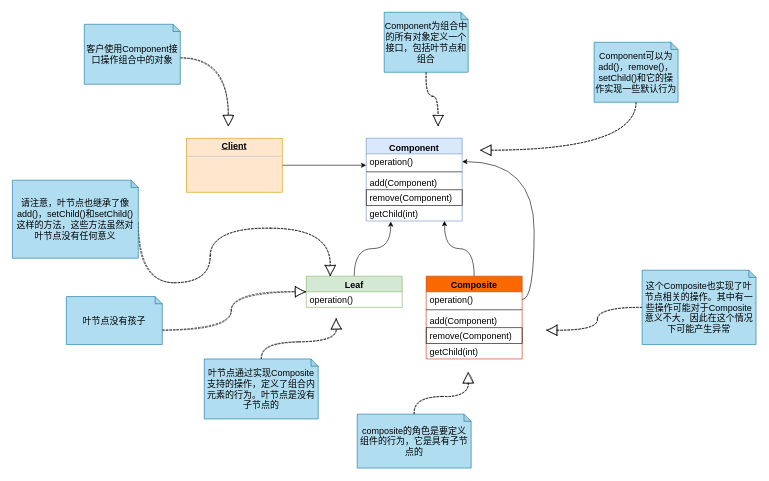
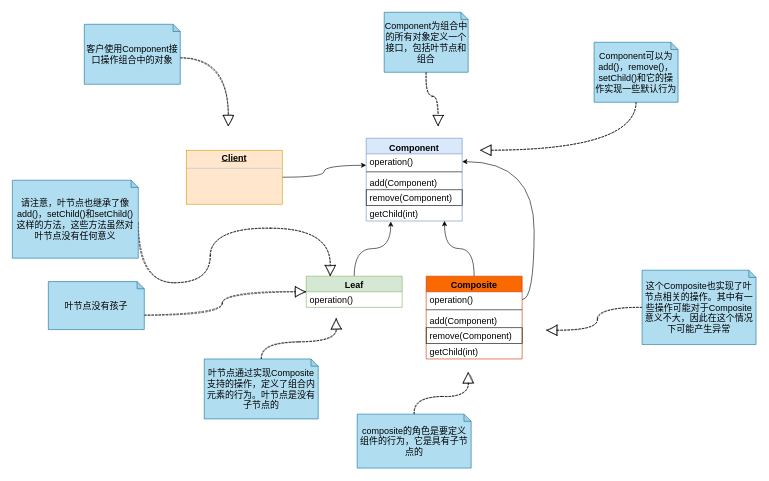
  <mxCell id="0" />
  <mxCell id="1" parent="0" />
  <mxCell id="2" value="" style="edgeStyle=orthogonalEdgeStyle;rounded=0;orthogonalLoop=1;jettySize=auto;html=1;fontSize=15;curved=1;" parent="1" source="3" edge="1"><mxGeometry relative="1" as="geometry"><mxPoint x="610" y="275" as="targetPoint" /></mxGeometry></mxCell>
- <mxCell id="3" value="&lt;p style=&quot;margin: 4px 0px 0px; text-align: center; text-decoration: underline; font-size: 15px;&quot;&gt;&lt;b style=&quot;font-size: 15px;&quot;&gt;Client&lt;/b&gt;&lt;/p&gt;&lt;hr style=&quot;font-size: 15px;&quot;&gt;&lt;p style=&quot;margin: 0px 0px 0px 8px; font-size: 15px;&quot;&gt;&lt;br style=&quot;font-size: 15px;&quot;&gt;&lt;/p&gt;" style="verticalAlign=top;align=left;overflow=fill;fontSize=15;fontFamily=Helvetica;html=1;fillColor=#ffe6cc;strokeColor=#d79b00;" parent="1" vertex="1"><mxGeometry x="310" y="230" width="160" height="90" as="geometry" /></mxCell>
+ <mxCell id="3" value="&lt;p style=&quot;margin: 4px 0px 0px; text-align: center; text-decoration: underline; font-size: 15px;&quot;&gt;&lt;b style=&quot;font-size: 15px;&quot;&gt;Client&lt;/b&gt;&lt;/p&gt;&lt;hr style=&quot;font-size: 15px;&quot;&gt;&lt;p style=&quot;margin: 0px 0px 0px 8px; font-size: 15px;&quot;&gt;&lt;br style=&quot;font-size: 15px;&quot;&gt;&lt;/p&gt;" style="verticalAlign=top;align=left;overflow=fill;fontSize=15;fontFamily=Helvetica;html=1;fillColor=#ffe6cc;strokeColor=#d79b00;" parent="1" vertex="1"><mxGeometry x="310" y="250" width="160" height="90" as="geometry" /></mxCell>
  <mxCell id="4" value="Component" style="swimlane;fontStyle=1;align=center;verticalAlign=top;childLayout=stackLayout;horizontal=1;startSize=26;horizontalStack=0;resizeParent=1;resizeParentMax=0;resizeLast=0;collapsible=1;marginBottom=0;fontSize=15;fillColor=#dae8fc;strokeColor=#6c8ebf;" parent="1" vertex="1"><mxGeometry x="610" y="230" width="160" height="138" as="geometry" /></mxCell>
  <mxCell id="5" value="operation()" style="text;strokeColor=none;fillColor=none;align=left;verticalAlign=middle;spacingLeft=4;spacingRight=4;overflow=hidden;rotatable=0;points=[[0,0.5],[1,0.5]];portConstraint=eastwest;fontSize=15;" parent="4" vertex="1"><mxGeometry y="26" width="160" height="26" as="geometry" /></mxCell>
  <mxCell id="6" value="" style="line;strokeWidth=1;fillColor=none;align=left;verticalAlign=middle;spacingTop=-1;spacingLeft=3;spacingRight=3;rotatable=0;labelPosition=right;points=[];portConstraint=eastwest;fontSize=15;" parent="4" vertex="1"><mxGeometry y="52" width="160" height="8" as="geometry" /></mxCell>
  <mxCell id="7" value="add(Component)" style="text;strokeColor=none;fillColor=none;align=left;verticalAlign=middle;spacingLeft=4;spacingRight=4;overflow=hidden;rotatable=0;points=[[0,0.5],[1,0.5]];portConstraint=eastwest;fontSize=15;" parent="4" vertex="1"><mxGeometry y="60" width="160" height="26" as="geometry" /></mxCell>
  <mxCell id="8" value="remove(Component)" style="text;strokeColor=default;fillColor=none;align=left;verticalAlign=middle;spacingLeft=4;spacingRight=4;overflow=hidden;rotatable=0;points=[[0,0.5],[1,0.5]];portConstraint=eastwest;fontSize=15;" parent="4" vertex="1"><mxGeometry y="86" width="160" height="26" as="geometry" /></mxCell>
  <mxCell id="9" value="getChild(int)" style="text;strokeColor=none;fillColor=none;align=left;verticalAlign=middle;spacingLeft=4;spacingRight=4;overflow=hidden;rotatable=0;points=[[0,0.5],[1,0.5]];portConstraint=eastwest;fontSize=15;" parent="4" vertex="1"><mxGeometry y="112" width="160" height="26" as="geometry" /></mxCell>
  <mxCell id="10" style="rounded=0;orthogonalLoop=1;jettySize=auto;html=1;exitX=0.5;exitY=0;exitDx=0;exitDy=0;entryX=0.256;entryY=1.03;entryDx=0;entryDy=0;entryPerimeter=0;fontSize=15;edgeStyle=orthogonalEdgeStyle;curved=1;" parent="1" source="11" target="9" edge="1"><mxGeometry relative="1" as="geometry" /></mxCell>
  <mxCell id="11" value="Leaf" style="swimlane;fontStyle=1;align=center;verticalAlign=top;childLayout=stackLayout;horizontal=1;startSize=26;horizontalStack=0;resizeParent=1;resizeParentMax=0;resizeLast=0;collapsible=1;marginBottom=0;shadow=0;glass=0;sketch=0;fontSize=15;strokeColor=#82b366;fillColor=#d5e8d4;" parent="1" vertex="1"><mxGeometry x="510" y="460" width="160" height="52" as="geometry" /></mxCell>
  <mxCell id="12" value="operation()" style="text;strokeColor=none;fillColor=none;align=left;verticalAlign=middle;spacingLeft=4;spacingRight=4;overflow=hidden;rotatable=0;points=[[0,0.5],[1,0.5]];portConstraint=eastwest;shadow=0;glass=0;sketch=0;fontSize=15;" parent="11" vertex="1"><mxGeometry y="26" width="160" height="26" as="geometry" /></mxCell>
  <mxCell id="13" style="edgeStyle=orthogonalEdgeStyle;rounded=0;orthogonalLoop=1;jettySize=auto;html=1;exitX=0.5;exitY=0;exitDx=0;exitDy=0;entryX=0.816;entryY=0.995;entryDx=0;entryDy=0;entryPerimeter=0;fontSize=15;curved=1;" parent="1" source="14" target="9" edge="1"><mxGeometry relative="1" as="geometry" /></mxCell>
  <mxCell id="14" value="Composite" style="swimlane;fontStyle=1;align=center;verticalAlign=top;childLayout=stackLayout;horizontal=1;startSize=26;horizontalStack=0;resizeParent=1;resizeParentMax=0;resizeLast=0;collapsible=1;marginBottom=0;fontSize=15;fillColor=#fa6800;strokeColor=#C73500;fontColor=#000000;" parent="1" vertex="1"><mxGeometry x="710" y="460" width="160" height="138" as="geometry" /></mxCell>
  <mxCell id="15" value="operation()" style="text;strokeColor=none;fillColor=none;align=left;verticalAlign=middle;spacingLeft=4;spacingRight=4;overflow=hidden;rotatable=0;points=[[0,0.5],[1,0.5]];portConstraint=eastwest;fontSize=15;" parent="14" vertex="1"><mxGeometry y="26" width="160" height="26" as="geometry" /></mxCell>
  <mxCell id="16" value="" style="line;strokeWidth=1;fillColor=none;align=left;verticalAlign=middle;spacingTop=-1;spacingLeft=3;spacingRight=3;rotatable=0;labelPosition=right;points=[];portConstraint=eastwest;fontSize=15;" parent="14" vertex="1"><mxGeometry y="52" width="160" height="8" as="geometry" /></mxCell>
  <mxCell id="17" value="add(Component)" style="text;strokeColor=none;fillColor=none;align=left;verticalAlign=middle;spacingLeft=4;spacingRight=4;overflow=hidden;rotatable=0;points=[[0,0.5],[1,0.5]];portConstraint=eastwest;fontSize=15;" parent="14" vertex="1"><mxGeometry y="60" width="160" height="26" as="geometry" /></mxCell>
  <mxCell id="18" value="remove(Component)" style="text;strokeColor=default;fillColor=none;align=left;verticalAlign=middle;spacingLeft=4;spacingRight=4;overflow=hidden;rotatable=0;points=[[0,0.5],[1,0.5]];portConstraint=eastwest;fontSize=15;perimeterSpacing=0;strokeWidth=1;" parent="14" vertex="1"><mxGeometry y="86" width="160" height="26" as="geometry" /></mxCell>
  <mxCell id="19" value="getChild(int)" style="text;strokeColor=none;fillColor=none;align=left;verticalAlign=middle;spacingLeft=4;spacingRight=4;overflow=hidden;rotatable=0;points=[[0,0.5],[1,0.5]];portConstraint=eastwest;fontSize=15;" parent="14" vertex="1"><mxGeometry y="112" width="160" height="26" as="geometry" /></mxCell>
  <mxCell id="20" style="edgeStyle=orthogonalEdgeStyle;rounded=0;orthogonalLoop=1;jettySize=auto;html=1;exitX=1;exitY=0.5;exitDx=0;exitDy=0;entryX=1;entryY=0.5;entryDx=0;entryDy=0;fontSize=15;curved=1;" parent="1" source="15" target="5" edge="1"><mxGeometry relative="1" as="geometry" /></mxCell>
  <mxCell id="21" style="edgeStyle=orthogonalEdgeStyle;curved=1;rounded=0;sketch=1;orthogonalLoop=1;jettySize=auto;html=1;exitX=0;exitY=0;exitDx=160;exitDy=56;exitPerimeter=0;dashed=1;endArrow=block;endFill=0;endSize=16;" edge="1" parent="1" source="22"><mxGeometry relative="1" as="geometry"><mxPoint x="380" y="210" as="targetPoint" /></mxGeometry></mxCell>
  <mxCell id="22" value="&lt;span style=&quot;font-size: 15px ; text-align: left&quot;&gt;客户使用Component接口操作组合中的对象&lt;/span&gt;" style="shape=note;whiteSpace=wrap;html=1;backgroundOutline=1;darkOpacity=0.05;size=12;fillColor=#b1ddf0;strokeColor=#10739e;" vertex="1" parent="1"><mxGeometry x="140" y="40" width="160" height="100" as="geometry" /></mxCell>
  <mxCell id="23" style="edgeStyle=orthogonalEdgeStyle;rounded=0;orthogonalLoop=1;jettySize=auto;html=1;exitX=0.5;exitY=1;exitDx=0;exitDy=0;exitPerimeter=0;dashed=1;sketch=1;curved=1;endArrow=block;endFill=0;endSize=16;" edge="1" parent="1" source="24"><mxGeometry relative="1" as="geometry"><mxPoint x="730" y="210" as="targetPoint" /></mxGeometry></mxCell>
  <mxCell id="24" value="&lt;span style=&quot;font-size: 15px ; text-align: left&quot;&gt;Component为组合中的所有对象定义一个接口，包括叶节点和组合&lt;/span&gt;" style="shape=note;whiteSpace=wrap;html=1;backgroundOutline=1;darkOpacity=0.05;size=12;fillColor=#b1ddf0;strokeColor=#10739e;" vertex="1" parent="1"><mxGeometry x="640" y="20" width="140" height="100" as="geometry" /></mxCell>
  <mxCell id="25" style="edgeStyle=orthogonalEdgeStyle;curved=1;rounded=0;sketch=1;orthogonalLoop=1;jettySize=auto;html=1;exitX=0.5;exitY=0;exitDx=0;exitDy=0;exitPerimeter=0;dashed=1;endArrow=block;endFill=0;endSize=16;" edge="1" parent="1" source="26"><mxGeometry relative="1" as="geometry"><mxPoint x="560" y="530" as="targetPoint" /></mxGeometry></mxCell>
  <mxCell id="26" value="&lt;span style=&quot;font-size: 15px ; text-align: left&quot;&gt;叶节点通过实现Composite支持的操作，定义了组合内元素的行为。叶节点是没有子节点的&lt;/span&gt;" style="shape=note;whiteSpace=wrap;html=1;backgroundOutline=1;darkOpacity=0.05;size=12;fillColor=#b1ddf0;strokeColor=#10739e;" vertex="1" parent="1"><mxGeometry x="340" y="598" width="190" height="100" as="geometry" /></mxCell>
  <mxCell id="27" style="edgeStyle=orthogonalEdgeStyle;curved=1;rounded=0;sketch=1;orthogonalLoop=1;jettySize=auto;html=1;exitX=0.5;exitY=0;exitDx=0;exitDy=0;exitPerimeter=0;dashed=1;endArrow=block;endFill=0;endSize=16;" edge="1" parent="1" source="28"><mxGeometry relative="1" as="geometry"><mxPoint x="780" y="620" as="targetPoint" /></mxGeometry></mxCell>
  <mxCell id="28" value="&lt;span style=&quot;font-size: 15px ; text-align: left&quot;&gt;composite的角色是要定义组件的行为，它是具有子节点的&lt;/span&gt;" style="shape=note;whiteSpace=wrap;html=1;backgroundOutline=1;darkOpacity=0.05;size=12;fillColor=#b1ddf0;strokeColor=#10739e;" vertex="1" parent="1"><mxGeometry x="595" y="690" width="190" height="90" as="geometry" /></mxCell>
  <mxCell id="29" style="edgeStyle=orthogonalEdgeStyle;curved=1;rounded=0;sketch=1;orthogonalLoop=1;jettySize=auto;html=1;exitX=0;exitY=0;exitDx=210;exitDy=71;exitPerimeter=0;entryX=0.25;entryY=0;entryDx=0;entryDy=0;dashed=1;endArrow=block;endFill=0;endSize=16;" edge="1" parent="1" source="30" target="11"><mxGeometry relative="1" as="geometry"><Array as="points"><mxPoint x="350" y="471" /><mxPoint x="350" y="380" /><mxPoint x="550" y="380" /></Array></mxGeometry></mxCell>
  <mxCell id="30" value="&lt;span style=&quot;font-size: 15px ; text-align: left&quot;&gt;请注意，叶节点也继承了像add()，setChild()和setChild()这样的方法，这些方法虽然对叶节点没有任何意义&lt;/span&gt;" style="shape=note;whiteSpace=wrap;html=1;backgroundOutline=1;darkOpacity=0.05;size=12;fillColor=#b1ddf0;strokeColor=#10739e;" vertex="1" parent="1"><mxGeometry x="20" y="300" width="210" height="130" as="geometry" /></mxCell>
  <mxCell id="31" style="edgeStyle=orthogonalEdgeStyle;curved=1;rounded=0;sketch=1;orthogonalLoop=1;jettySize=auto;html=1;exitX=0;exitY=0.5;exitDx=0;exitDy=0;exitPerimeter=0;dashed=1;endArrow=block;endFill=0;endSize=16;" edge="1" parent="1" source="32"><mxGeometry relative="1" as="geometry"><mxPoint x="910" y="550" as="targetPoint" /></mxGeometry></mxCell>
  <mxCell id="32" value="&lt;span style=&quot;font-size: 15px ; text-align: left&quot;&gt;这个Composite也实现了叶节点相关的操作。其中有一些操作可能对于Composite意义不大，因此在这个情况下可能产生异常&lt;/span&gt;" style="shape=note;whiteSpace=wrap;html=1;backgroundOutline=1;darkOpacity=0.05;size=12;fillColor=#b1ddf0;strokeColor=#10739e;" vertex="1" parent="1"><mxGeometry x="1070" y="450" width="190" height="124" as="geometry" /></mxCell>
  <mxCell id="33" style="edgeStyle=orthogonalEdgeStyle;curved=1;rounded=0;sketch=1;orthogonalLoop=1;jettySize=auto;html=1;exitX=0.5;exitY=1;exitDx=0;exitDy=0;exitPerimeter=0;dashed=1;endArrow=block;endFill=0;endSize=16;" edge="1" parent="1" source="34"><mxGeometry relative="1" as="geometry"><mxPoint x="800" y="250" as="targetPoint" /><Array as="points"><mxPoint x="1060" y="250" /></Array></mxGeometry></mxCell>
  <mxCell id="34" value="&lt;span style=&quot;font-size: 15px ; text-align: left&quot;&gt;Component可以为add()，remove()，setChild()和它的操作实现一些默认行为&lt;/span&gt;" style="shape=note;whiteSpace=wrap;html=1;backgroundOutline=1;darkOpacity=0.05;size=12;fillColor=#b1ddf0;strokeColor=#10739e;" vertex="1" parent="1"><mxGeometry x="990" y="70" width="140" height="100" as="geometry" /></mxCell>
  <mxCell id="35" style="edgeStyle=orthogonalEdgeStyle;curved=1;rounded=0;sketch=1;orthogonalLoop=1;jettySize=auto;html=1;exitX=0;exitY=0;exitDx=160;exitDy=56;exitPerimeter=0;entryX=0;entryY=0.5;entryDx=0;entryDy=0;dashed=1;endArrow=block;endFill=0;endSize=16;" edge="1" parent="1" source="36" target="11"><mxGeometry relative="1" as="geometry" /></mxCell>
- <mxCell id="36" value="&lt;span style=&quot;font-size: 15px ; text-align: left&quot;&gt;叶节点没有孩子&lt;/span&gt;" style="shape=note;whiteSpace=wrap;html=1;backgroundOutline=1;darkOpacity=0.05;size=12;fillColor=#b1ddf0;strokeColor=#10739e;" vertex="1" parent="1"><mxGeometry x="110" y="494" width="160" height="80" as="geometry" /></mxCell>
+ <mxCell id="36" value="&lt;span style=&quot;font-size: 15px ; text-align: left&quot;&gt;叶节点没有孩子&lt;/span&gt;" style="shape=note;whiteSpace=wrap;html=1;backgroundOutline=1;darkOpacity=0.05;size=12;fillColor=#b1ddf0;strokeColor=#10739e;" vertex="1" parent="1"><mxGeometry x="80" y="469" width="160" height="80" as="geometry" /></mxCell>
